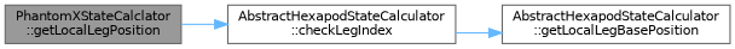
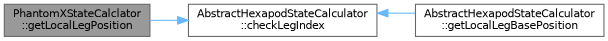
  digraph {
    rankdir=LR
    node [color=grey40 fillcolor=white fontname=Helvetica fontsize=10 shape=box style=filled]
    edge [color=steelblue1 fontname=Helvetica fontsize=10 labelfontname=Helvetica labelfontsize=10 style=solid]
    n1 [color=gray40 fillcolor=grey60 fontcolor=black height=0.2 label="PhantomXStateCalclator\l::getLocalLegPosition" width=0.4]
    n2 [height=0.2 label="AbstractHexapodStateCalculator\l::checkLegIndex" width=0.4]
    n3 [height=0.2 label="AbstractHexapodStateCalculator\l::getLocalLegBasePosition" width=0.4]
    n1 -> n2
-   n2 -> n3
+   n3 -> n2
  }
